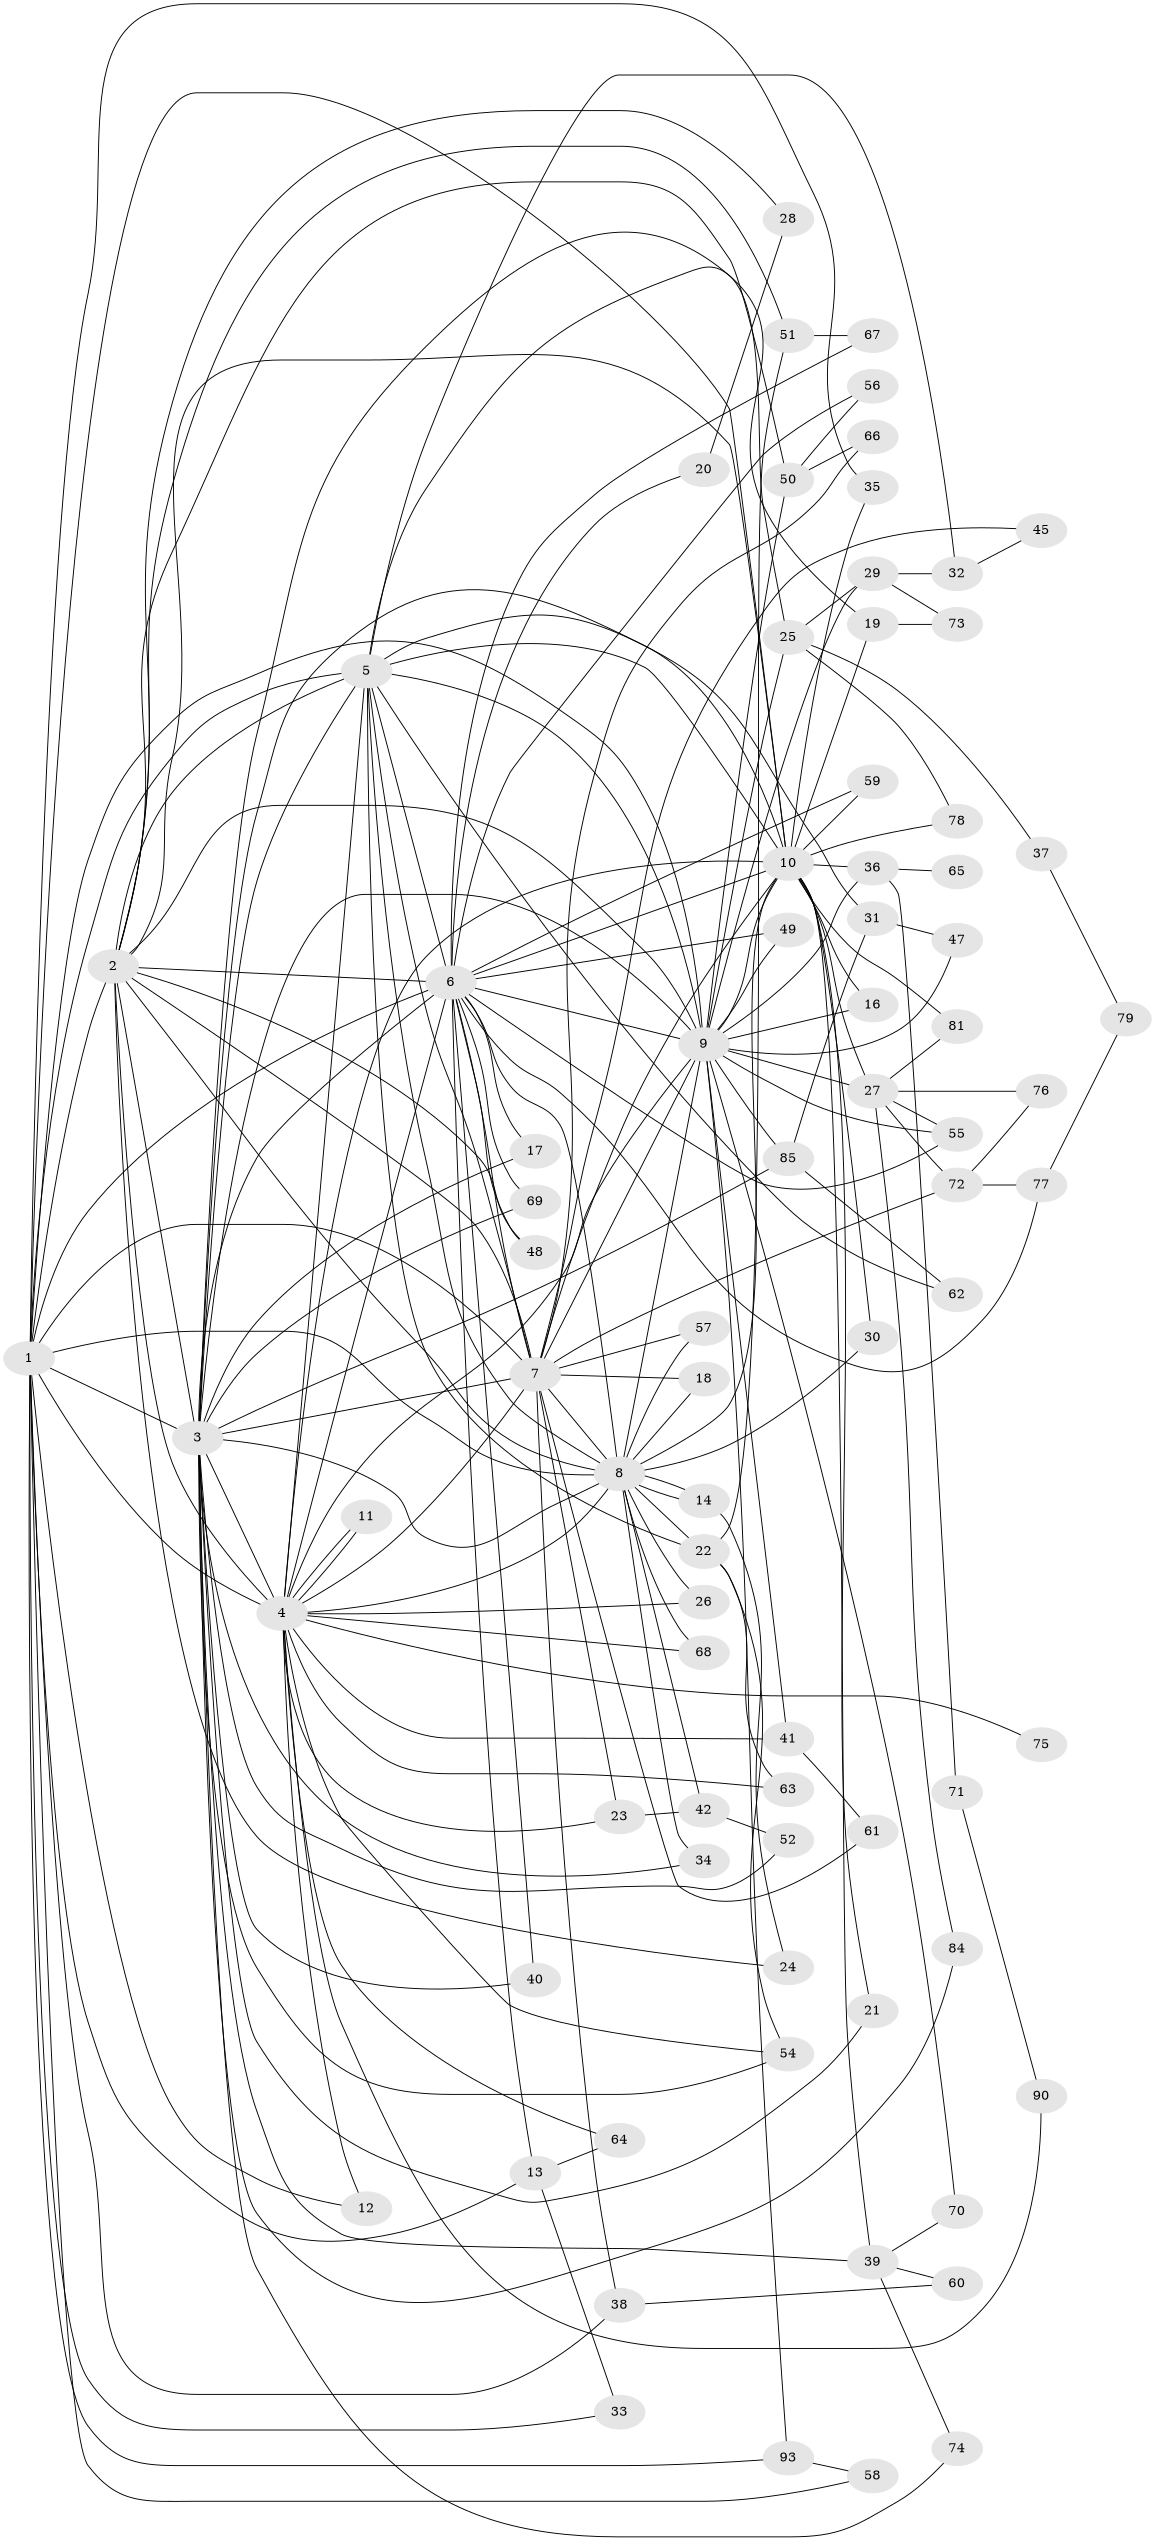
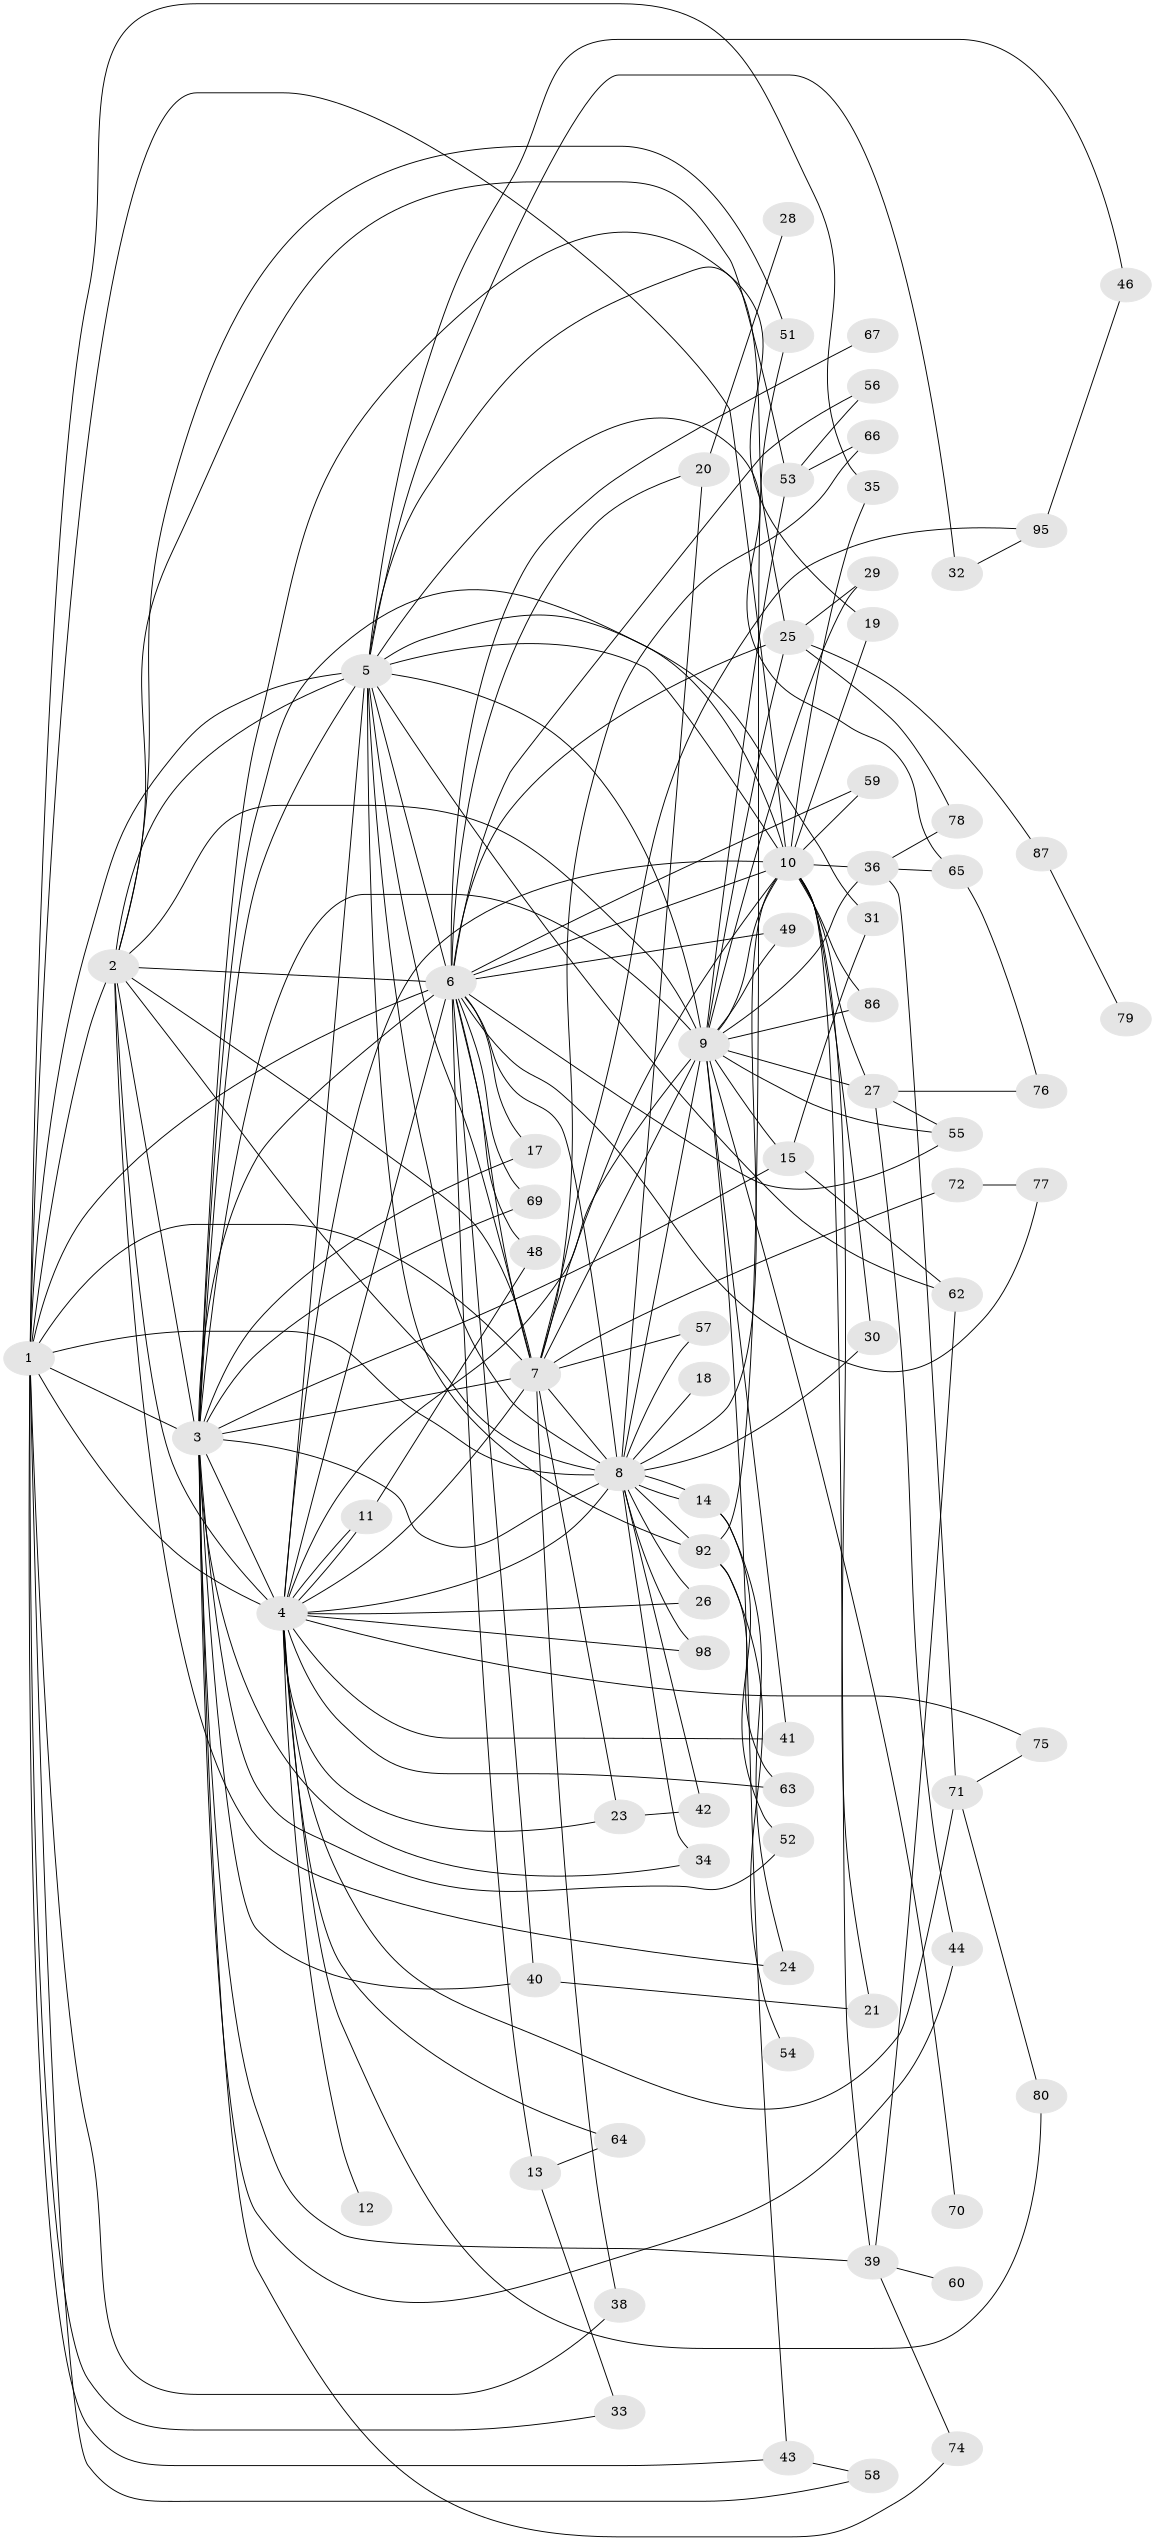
  graph {
    rankdir=LR
    node [color=gray90 style=filled]
    1
    2
    3
    4
    5
    6
    7
    8
    9
    10
    12
    13
    33
    35
    38
-   43 [label=93]
+   43
    58
    24
    28
    48
-   50
+   50 [label=53]
    51
-   15 [label=85]
+   15
    17
    21
    25
    34
    39
    40
-   44 [label=84]
+   44
    52
    54
    69
    74
    11
    23
    26
    41
    63
    64
-   68
+   68 [label=98]
    71
    75
-   80 [label=90]
+   80
    19
-   22
+   22 [label=92]
    31
    32
+   46
    62
    65
    20
    49
    55
    56
    59
    67
    77
    18
-   45
+   45 [label=95]
    57
-   61
    66
    72
    42
    14
    30
-   16
+   16 [label=86]
    27
    29
    36
-   47
    70
    78
-   81
    60
-   37
-   73
+   37 [label=87]
    76
    79
    1 -- 2
    1 -- 3
    1 -- 4
    1 -- 5
    1 -- 6
    1 -- 7
    1 -- 8
-   1 -- 9
    1 -- 10
-   1 -- 12
-   1 -- 13
    1 -- 33
    1 -- 35
    1 -- 38
    1 -- 43
    1 -- 58
    2 -- 3
    2 -- 4
    2 -- 5
    2 -- 6
    2 -- 7
    2 -- 8
    2 -- 9
-   2 -- 10
    2 -- 24
-   2 -- 28
-   2 -- 48
+   11 -- 48
    2 -- 50
    2 -- 51
    3 -- 4
    3 -- 5
    3 -- 6
    3 -- 7
    3 -- 8
    3 -- 9
    3 -- 10
    3 -- 15
    3 -- 17
-   3 -- 21
+   40 -- 21
    3 -- 25
    3 -- 34
    3 -- 39
    3 -- 40
    3 -- 44
    3 -- 52
-   3 -- 54
    3 -- 69
    3 -- 74
    4 -- 5
    4 -- 6
    4 -- 7
    4 -- 8
    4 -- 9
    4 -- 10
    4 -- 12
    4 -- 11
    4 -- 11
    4 -- 23
    4 -- 26
    4 -- 41
    4 -- 63
    4 -- 64
    4 -- 68
-   4 -- 54
+   4 -- 71
    4 -- 75
    4 -- 80
    5 -- 6
    5 -- 7
    5 -- 8
    5 -- 9
    5 -- 10
    5 -- 19
    5 -- 22
    5 -- 31
    5 -- 32
+   5 -- 46
    5 -- 62
+   5 -- 65
    6 -- 7
    6 -- 8
-   6 -- 9
+   6 -- 25
    6 -- 10
    6 -- 13
    6 -- 48
    6 -- 17
    6 -- 40
    6 -- 69
    6 -- 20
    6 -- 49
    6 -- 55
    6 -- 56
    6 -- 59
    6 -- 67
    6 -- 77
    7 -- 8
    7 -- 9
    7 -- 10
    7 -- 38
    7 -- 23
-   7 -- 18
    7 -- 45
    7 -- 57
-   7 -- 61
    7 -- 66
    7 -- 72
    8 -- 9
    8 -- 10
    8 -- 34
    8 -- 26
    8 -- 68
    8 -- 22
+   8 -- 20
    8 -- 18
    8 -- 57
    8 -- 42
    8 -- 14
    8 -- 14
    8 -- 30
    9 -- 10
    9 -- 43
    9 -- 50
    9 -- 15
    9 -- 25
    9 -- 41
    9 -- 49
    9 -- 55
    9 -- 16
    9 -- 27
    9 -- 29
    9 -- 36
-   9 -- 47
    9 -- 70
    10 -- 35
    10 -- 21
    10 -- 39
    10 -- 19
    10 -- 59
    10 -- 30
    10 -- 16
    10 -- 27
    10 -- 36
-   10 -- 78
-   10 -- 81
+   36 -- 78
    13 -- 33
    13 -- 64
-   38 -- 60
    43 -- 58
    50 -- 56
    50 -- 66
-   51 -- 67
    15 -- 31
    15 -- 62
    25 -- 29
    25 -- 78
    25 -- 37
    39 -- 74
-   39 -- 70
+   39 -- 62
    39 -- 60
    23 -- 42
-   41 -- 61
+   71 -- 75
    71 -- 80
-   19 -- 73
    22 -- 51
    22 -- 54
    22 -- 63
-   31 -- 47
    32 -- 45
-   72 -- 76
+   65 -- 76
    20 -- 28
-   77 -- 79
+   45 -- 46
    72 -- 77
    14 -- 24
-   42 -- 52
+   14 -- 52
    27 -- 44
    27 -- 55
-   27 -- 72
-   27 -- 81
    27 -- 76
-   29 -- 32
-   29 -- 73
    36 -- 71
    36 -- 65
    37 -- 79
  }
